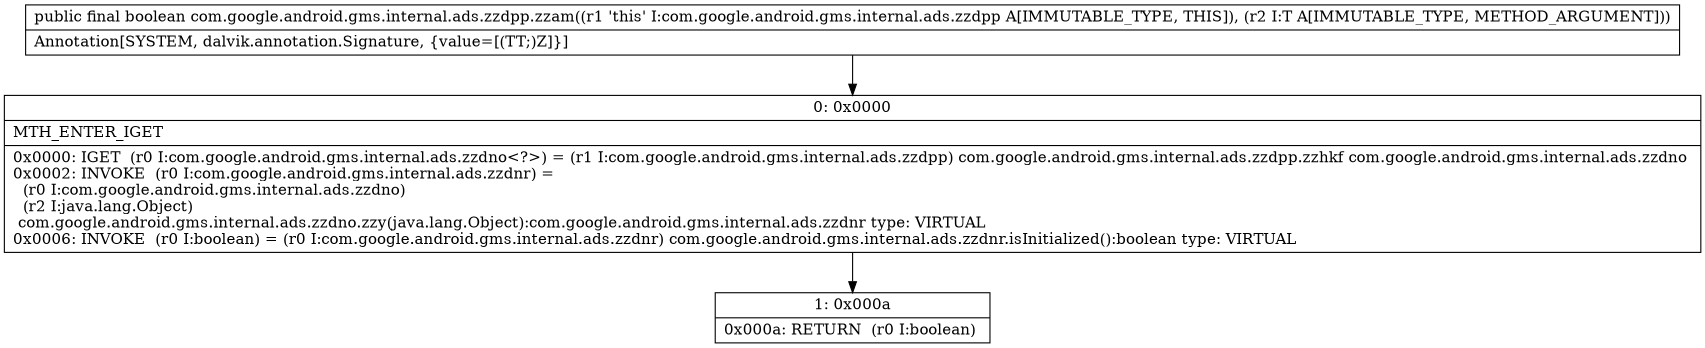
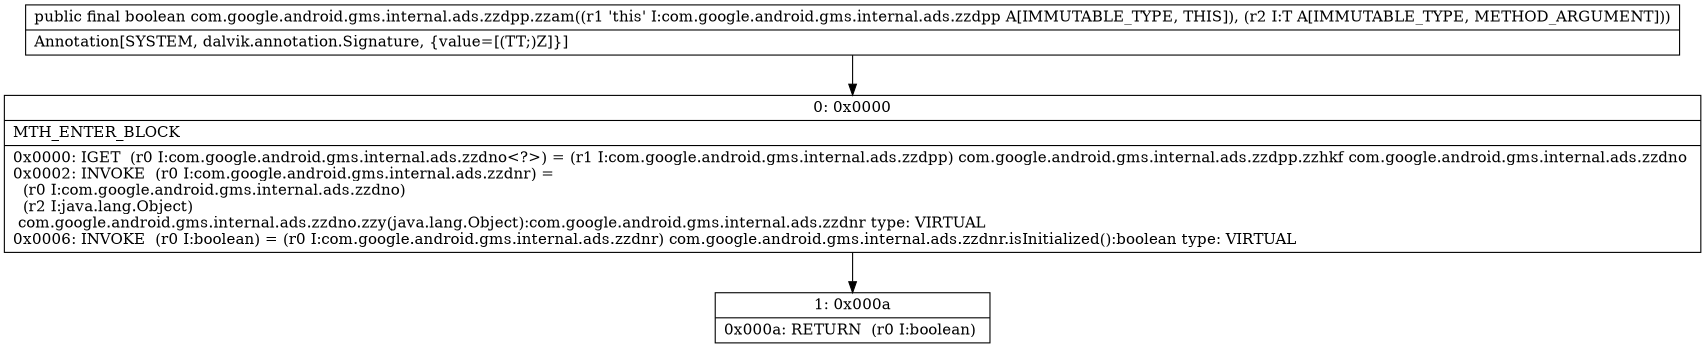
  digraph {
    node [shape=record]
-   n1 [label="{0\:\ 0x0000|MTH_ENTER_IGET\l|0x0000: IGET  (r0 I:com.google.android.gms.internal.ads.zzdno\<?\>) = (r1 I:com.google.android.gms.internal.ads.zzdpp) com.google.android.gms.internal.ads.zzdpp.zzhkf com.google.android.gms.internal.ads.zzdno \l0x0002: INVOKE  (r0 I:com.google.android.gms.internal.ads.zzdnr) = \l  (r0 I:com.google.android.gms.internal.ads.zzdno)\l  (r2 I:java.lang.Object)\l com.google.android.gms.internal.ads.zzdno.zzy(java.lang.Object):com.google.android.gms.internal.ads.zzdnr type: VIRTUAL \l0x0006: INVOKE  (r0 I:boolean) = (r0 I:com.google.android.gms.internal.ads.zzdnr) com.google.android.gms.internal.ads.zzdnr.isInitialized():boolean type: VIRTUAL \l}"]
+   n1 [label="{0\:\ 0x0000|MTH_ENTER_BLOCK\l|0x0000: IGET  (r0 I:com.google.android.gms.internal.ads.zzdno\<?\>) = (r1 I:com.google.android.gms.internal.ads.zzdpp) com.google.android.gms.internal.ads.zzdpp.zzhkf com.google.android.gms.internal.ads.zzdno \l0x0002: INVOKE  (r0 I:com.google.android.gms.internal.ads.zzdnr) = \l  (r0 I:com.google.android.gms.internal.ads.zzdno)\l  (r2 I:java.lang.Object)\l com.google.android.gms.internal.ads.zzdno.zzy(java.lang.Object):com.google.android.gms.internal.ads.zzdnr type: VIRTUAL \l0x0006: INVOKE  (r0 I:boolean) = (r0 I:com.google.android.gms.internal.ads.zzdnr) com.google.android.gms.internal.ads.zzdnr.isInitialized():boolean type: VIRTUAL \l}"]
    n2 [label="{1\:\ 0x000a|0x000a: RETURN  (r0 I:boolean) \l}"]
    n3 [label="{public final boolean com.google.android.gms.internal.ads.zzdpp.zzam((r1 'this' I:com.google.android.gms.internal.ads.zzdpp A[IMMUTABLE_TYPE, THIS]), (r2 I:T A[IMMUTABLE_TYPE, METHOD_ARGUMENT]))  | Annotation[SYSTEM, dalvik.annotation.Signature, \{value=[(TT;)Z]\}]\l}"]
    n1 -> n2
    n3 -> n1
  }
